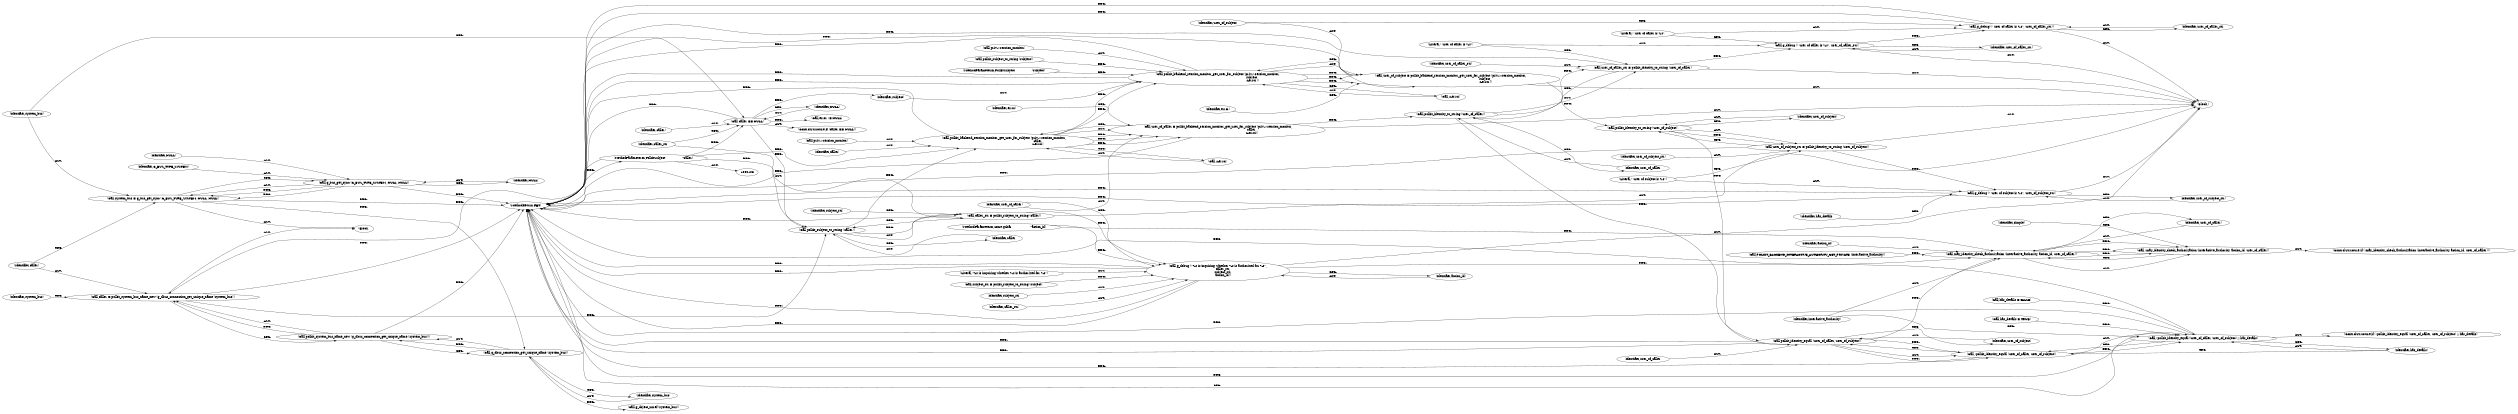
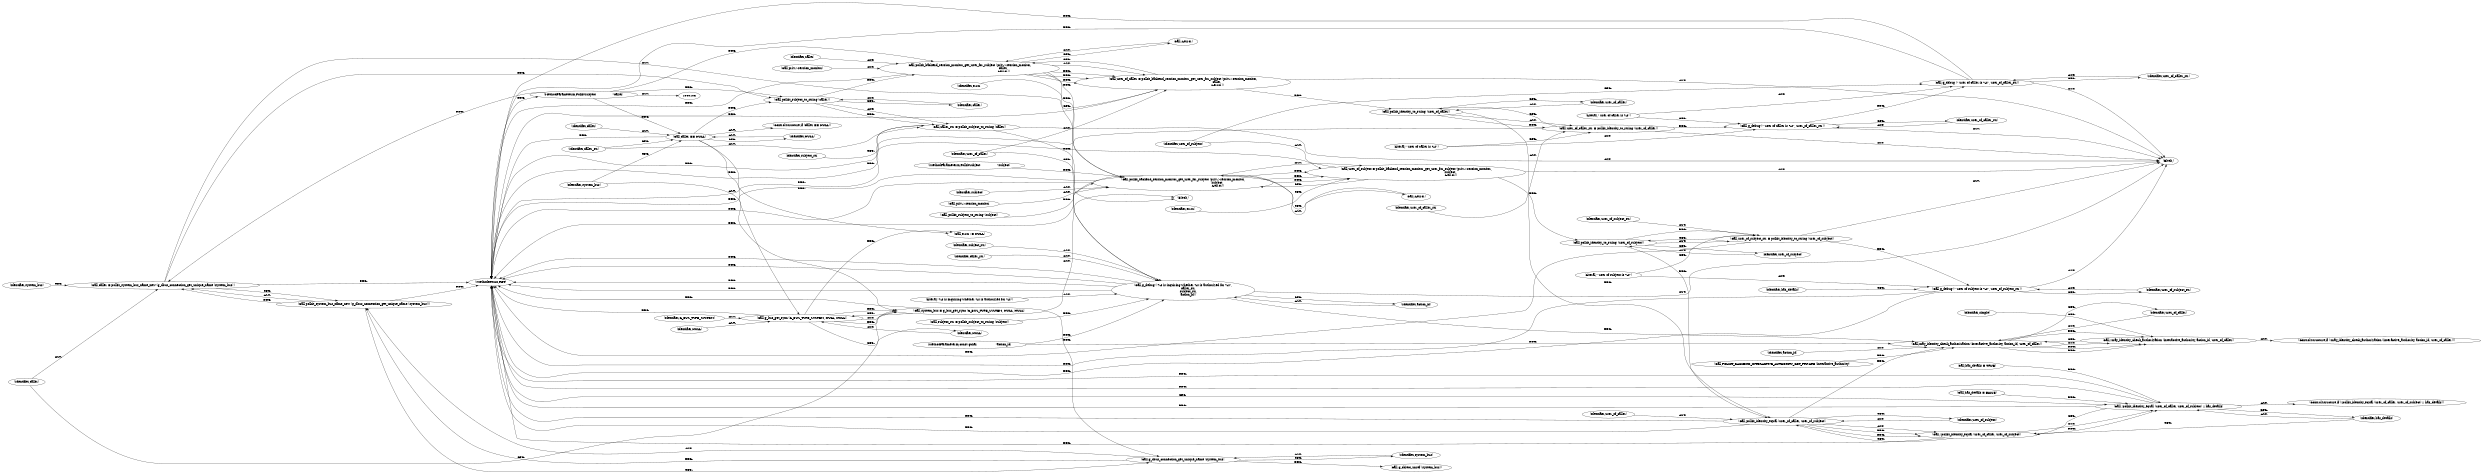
  digraph {
    rankdir=LR
    n1 [label="(Call,caller = polkit_system_bus_name_new (g_dbus_connection_get_unique_name (system_bus)))"]
    n2 [label="(Call,polkit_system_bus_name_new (g_dbus_connection_get_unique_name (system_bus)))"]
    n3 [label="(Call,polkit_subject_to_string (caller))"]
    n4 [label="(Block,)"]
    n5 [label="(MethodReturn,RET)"]
    n6 [label="(Call,g_dbus_connection_get_unique_name (system_bus))"]
    n7 [label="(Call,polkit_backend_session_monitor_get_user_for_subject (priv->session_monitor,\n                                                                        caller,\n                                                                         &error))"]
    n8 [label="(Call,caller_str = polkit_subject_to_string (caller))"]
    n9 [label="(Identifier,caller)"]
    n10 [label="(MethodParameterIn,PolkitSubject                  *caller)"]
    n11 [label="(Call,!polkit_identity_equal (user_of_caller, user_of_subject) || has_details)"]
    n12 [label="(Call,g_object_unref (system_bus))"]
    n13 [label="(Identifier,system_bus)"]
    n14 [label="(Call,system_bus = g_bus_get_sync (G_BUS_TYPE_SYSTEM, NULL, NULL))"]
    n15 [label="(Call,g_bus_get_sync (G_BUS_TYPE_SYSTEM, NULL, NULL))"]
    n16 [label="(Call,error != NULL)"]
    n17 [label="(Identifier,NULL)"]
    n18 [label="(Call,caller == NULL)"]
    n19 [label="(ControlStructure,if (caller == NULL))"]
    n20 [label="(Identifier,NULL)"]
    1000103
    n22 [label="(Call,user_of_caller = polkit_backend_session_monitor_get_user_for_subject (priv->session_monitor,\n                                                                        caller,\n                                                                         &error))"]
    n23 [label="(Call,polkit_backend_session_monitor_get_user_for_subject (priv->session_monitor,\n                                                                         subject,\n                                                                          &error))"]
    n24 [label="(Call,&error)"]
    n25 [label="(Call,g_debug (\"%s is inquiring whether %s is authorized for %s\",\n           caller_str,\n           subject_str,\n           action_id))"]
    n26 [label="(Block,)"]
    n27 [label="(Call,may_identity_check_authorization (interactive_authority, action_id, user_of_caller))"]
    n28 [label="(Identifier,action_id)"]
    n29 [label="(Call,!may_identity_check_authorization (interactive_authority, action_id, user_of_caller))"]
    n30 [label="(Identifier,user_of_caller)"]
    n31 [label="(ControlStructure,if (!may_identity_check_authorization (interactive_authority, action_id, user_of_caller)))"]
    n32 [label="(Call,polkit_identity_to_string (user_of_caller))"]
    n33 [label="(Call,user_of_subject = polkit_backend_session_monitor_get_user_for_subject (priv->session_monitor,\n                                                                         subject,\n                                                                          &error))"]
    n34 [label="(Call,&error)"]
    n35 [label="(Call,user_of_caller_str = polkit_identity_to_string (user_of_caller))"]
    n36 [label="(Call,polkit_identity_equal (user_of_caller, user_of_subject))"]
    n37 [label="(Identifier,user_of_caller)"]
    n38 [label="(Call,g_debug (\" user of caller is %s\", user_of_caller_str))"]
    n39 [label="(Call,!polkit_identity_equal (user_of_caller, user_of_subject))"]
    n40 [label="(Identifier,user_of_subject)"]
    n41 [label="(Call,g_debug (\" user of caller is %s\", user_of_caller_str))"]
    n42 [label="(Identifier,user_of_caller_str)"]
    n43 [label="(Identifier,user_of_caller_str)"]
    n44 [label="(Identifier,has_details)"]
    n45 [label="(ControlStructure,if (!polkit_identity_equal (user_of_caller, user_of_subject) || has_details))"]
    n46 [label="(Call,polkit_identity_to_string (user_of_subject))"]
    n47 [label="(Call,user_of_subject_str = polkit_identity_to_string (user_of_subject))"]
    n48 [label="(Identifier,user_of_subject)"]
    n49 [label="(Call,g_debug (\" user of subject is %s\", user_of_subject_str))"]
    n50 [label="(Identifier,user_of_subject_str)"]
    n51 [label="(Identifier,caller)"]
    n52 [label="(Literal,\"%s is inquiring whether %s is authorized for %s\")"]
    n53 [label="(Identifier,system_bus)"]
    n54 [label="(Identifier,caller)"]
    n55 [label="(Identifier,has_details)"]
    n56 [label="(Identifier,NULL)"]
    n57 [label="(MethodParameterIn,const gchar                    *action_id)"]
    n58 [label="(Identifier,subject_str)"]
    n59 [label="(Call,subject_str = polkit_subject_to_string (subject))"]
    n60 [label="(Identifier,G_BUS_TYPE_SYSTEM)"]
-   n61 [label="(Identifier,interactive_authority)"]
    n62 [label="(Identifier,subject)"]
    n63 [label="(Literal,\" user of caller is %s\")"]
    n64 [label="(Identifier,caller_str)"]
    n65 [label="(Identifier,user_of_caller)"]
    n66 [label="(Identifier,user_of_caller_str)"]
    n67 [label="(Identifier,subject_str)"]
    n68 [label="(Call,has_details = TRUE)"]
    n69 [label="(Call,priv->session_monitor)"]
    n70 [label="(Call,polkit_subject_to_string (subject))"]
    n71 [label="(Identifier,error)"]
    n72 [label="(Identifier,user_of_subject_str)"]
    n73 [label="(Identifier,caller)"]
    n74 [label="(Identifier,user_of_subject)"]
    n75 [label="(Identifier,error)"]
    n76 [label="(Identifier,action_id)"]
    n77 [label="(Literal,\" user of caller is %s\")"]
    n78 [label="(Literal,\" user of subject is %s\")"]
    n79 [label="(Identifier,caller_str)"]
    n80 [label="(Identifier,system_bus)"]
    n81 [label="(Call,priv->session_monitor)"]
    n82 [label="(Identifier,user_of_caller)"]
    n83 [label="(Call,has_details = FALSE)"]
    n84 [label="(Identifier,simple)"]
    n85 [label="(MethodParameterIn,PolkitSubject                  *subject)"]
    n86 [label="(Call,POLKIT_BACKEND_INTERACTIVE_AUTHORITY_GET_PRIVATE (interactive_authority))"]
    n1 -> n2 [label="CFG: "]
    n1 -> n3 [label="DDG: "]
    n1 -> n4 [label="AST: "]
    n1 -> n5 [label="DDG: "]
    n2 -> n1 [label="AST: "]
    n2 -> n1 [label="DDG: "]
    n2 -> n5 [label="DDG: "]
    n2 -> n6 [label="CFG: "]
    n3 -> n7 [label="DDG: "]
    n3 -> n8 [label="AST: "]
    n3 -> n8 [label="DDG: "]
    n3 -> n9 [label="CFG: "]
    n5 -> n10 [label="DDG: "]
    n5 -> n11 [label="CFG: "]
    n6 -> n2 [label="AST: "]
    n6 -> n2 [label="DDG: "]
    n6 -> n12 [label="DDG: "]
    n6 -> n13 [label="CFG: "]
    n7 -> n5 [label="DDG: "]
    n7 -> n22 [label="AST: "]
    n7 -> n22 [label="DDG: "]
    n7 -> n22 [label="DDG: "]
    n7 -> n22 [label="DDG: "]
    n7 -> n23 [label="DDG: "]
    n7 -> n23 [label="DDG: "]
    n7 -> n24 [label="CFG: "]
-   n8 -> n3 [label="CFG: "]
    n8 -> n5 [label="DDG: "]
    n8 -> n25 [label="DDG: "]
    n8 -> n26 [label="AST: "]
    n9 -> n3 [label="AST: "]
    n10 -> n1 [label="DDG: "]
    n10 -> n3 [label="DDG: "]
    n10 -> n7 [label="DDG: "]
    n10 -> n18 [label="DDG: "]
    n10 -> 1000103 [label="AST: "]
    n11 -> n5 [label="DDG: "]
    n11 -> n5 [label="DDG: "]
    n11 -> n5 [label="DDG: "]
    n11 -> n39 [label="CFG: "]
    n11 -> n44 [label="CFG: "]
    n11 -> n45 [label="AST: "]
    n13 -> n6 [label="AST: "]
    n14 -> n4 [label="AST: "]
    n14 -> n5 [label="DDG: "]
    n14 -> n6 [label="DDG: "]
    n14 -> n15 [label="CFG: "]
    n15 -> n5 [label="DDG: "]
    n15 -> n14 [label="AST: "]
    n15 -> n14 [label="DDG: "]
    n15 -> n14 [label="DDG: "]
+   n15 -> n16 [label="DDG: "]
    n15 -> n17 [label="CFG: "]
    n17 -> n15 [label="AST: "]
    n18 -> n3 [label="DDG: "]
    n18 -> n5 [label="DDG: "]
-   n18 -> n62 [label="DDG: "]
+   n18 -> n15 [label="DDG: "]
    n18 -> n16 [label="DDG: "]
    n18 -> n19 [label="AST: "]
    n18 -> n20 [label="CFG: "]
    n20 -> n18 [label="AST: "]
    n22 -> n5 [label="DDG: "]
    n22 -> n7 [label="CFG: "]
    n22 -> n26 [label="AST: "]
    n22 -> n32 [label="DDG: "]
    n23 -> n5 [label="DDG: "]
    n23 -> n5 [label="DDG: "]
    n23 -> n5 [label="DDG: "]
    n23 -> n33 [label="AST: "]
    n23 -> n33 [label="DDG: "]
    n23 -> n33 [label="DDG: "]
    n23 -> n33 [label="DDG: "]
    n23 -> n34 [label="CFG: "]
    n24 -> n7 [label="AST: "]
    n25 -> n5 [label="DDG: "]
    n25 -> n5 [label="DDG: "]
    n25 -> n5 [label="DDG: "]
    n25 -> n5 [label="DDG: "]
    n25 -> n26 [label="AST: "]
    n25 -> n27 [label="DDG: "]
    n25 -> n28 [label="CFG: "]
    n27 -> n29 [label="AST: "]
    n27 -> n29 [label="DDG: "]
    n27 -> n29 [label="DDG: "]
    n27 -> n29 [label="DDG: "]
    n27 -> n30 [label="CFG: "]
    n28 -> n25 [label="AST: "]
    n29 -> n27 [label="CFG: "]
    n29 -> n31 [label="AST: "]
    n30 -> n27 [label="AST: "]
    n32 -> n35 [label="AST: "]
    n32 -> n35 [label="DDG: "]
    n32 -> n36 [label="DDG: "]
    n32 -> n37 [label="CFG: "]
    n33 -> n5 [label="DDG: "]
    n33 -> n23 [label="CFG: "]
    n33 -> n26 [label="AST: "]
    n33 -> n46 [label="DDG: "]
    n34 -> n23 [label="AST: "]
    n35 -> n5 [label="DDG: "]
    n35 -> n26 [label="AST: "]
    n35 -> n32 [label="CFG: "]
    n35 -> n38 [label="DDG: "]
    n36 -> n5 [label="DDG: "]
    n36 -> n5 [label="DDG: "]
    n36 -> n27 [label="DDG: "]
    n36 -> n39 [label="AST: "]
    n36 -> n39 [label="DDG: "]
    n36 -> n39 [label="DDG: "]
    n36 -> n40 [label="CFG: "]
    n37 -> n32 [label="AST: "]
    n38 -> n26 [label="AST: "]
    n38 -> n41 [label="DDG: "]
    n38 -> n42 [label="CFG: "]
    n39 -> n5 [label="DDG: "]
    n39 -> n11 [label="AST: "]
    n39 -> n11 [label="DDG: "]
    n39 -> n36 [label="CFG: "]
    n40 -> n36 [label="AST: "]
    n41 -> n5 [label="DDG: "]
    n41 -> n5 [label="DDG: "]
    n41 -> n26 [label="AST: "]
    n41 -> n43 [label="CFG: "]
    n42 -> n38 [label="AST: "]
    n43 -> n41 [label="AST: "]
    n44 -> n11 [label="AST: "]
    n44 -> n39 [label="CFG: "]
    n46 -> n36 [label="DDG: "]
    n46 -> n47 [label="AST: "]
    n46 -> n47 [label="DDG: "]
    n46 -> n48 [label="CFG: "]
    n47 -> n5 [label="DDG: "]
    n47 -> n26 [label="AST: "]
    n47 -> n46 [label="CFG: "]
    n47 -> n49 [label="DDG: "]
    n48 -> n46 [label="AST: "]
    n49 -> n5 [label="DDG: "]
    n49 -> n5 [label="DDG: "]
    n49 -> n26 [label="AST: "]
    n49 -> n50 [label="CFG: "]
    n50 -> n49 [label="AST: "]
    n51 -> n7 [label="AST: "]
    n52 -> n25 [label="AST: "]
    n53 -> n1 [label="CFG: "]
    n54 -> n18 [label="AST: "]
    n55 -> n49 [label="CFG: "]
    n56 -> n15 [label="AST: "]
    n57 -> n25 [label="DDG: "]
    n57 -> n27 [label="DDG: "]
    n58 -> n8 [label="CFG: "]
    n59 -> n25 [label="DDG: "]
    n60 -> n15 [label="AST: "]
-   n61 -> n11 [label="CFG: "]
-   n61 -> n27 [label="AST: "]
    n62 -> n23 [label="AST: "]
    n63 -> n35 [label="CFG: "]
    n63 -> n38 [label="AST: "]
    n64 -> n8 [label="AST: "]
    n64 -> n18 [label="CFG: "]
    n65 -> n22 [label="AST: "]
    n65 -> n25 [label="CFG: "]
    n66 -> n35 [label="AST: "]
    n67 -> n25 [label="AST: "]
    n68 -> n11 [label="DDG: "]
    n69 -> n23 [label="AST: "]
    n70 -> n23 [label="DDG: "]
    n71 -> n33 [label="CFG: "]
    n72 -> n47 [label="AST: "]
    n73 -> n1 [label="AST: "]
    n73 -> n14 [label="CFG: "]
    n74 -> n33 [label="AST: "]
    n74 -> n41 [label="CFG: "]
    n75 -> n22 [label="CFG: "]
    n76 -> n27 [label="AST: "]
    n77 -> n38 [label="CFG: "]
    n77 -> n41 [label="AST: "]
    n78 -> n47 [label="CFG: "]
    n78 -> n49 [label="AST: "]
    n79 -> n25 [label="AST: "]
    n80 -> n14 [label="AST: "]
    n80 -> n18 [label="CFG: "]
    n81 -> n7 [label="AST: "]
    n82 -> n36 [label="AST: "]
    n83 -> n11 [label="DDG: "]
    n84 -> n29 [label="CFG: "]
    n85 -> n23 [label="DDG: "]
    n86 -> n27 [label="DDG: "]
  }
